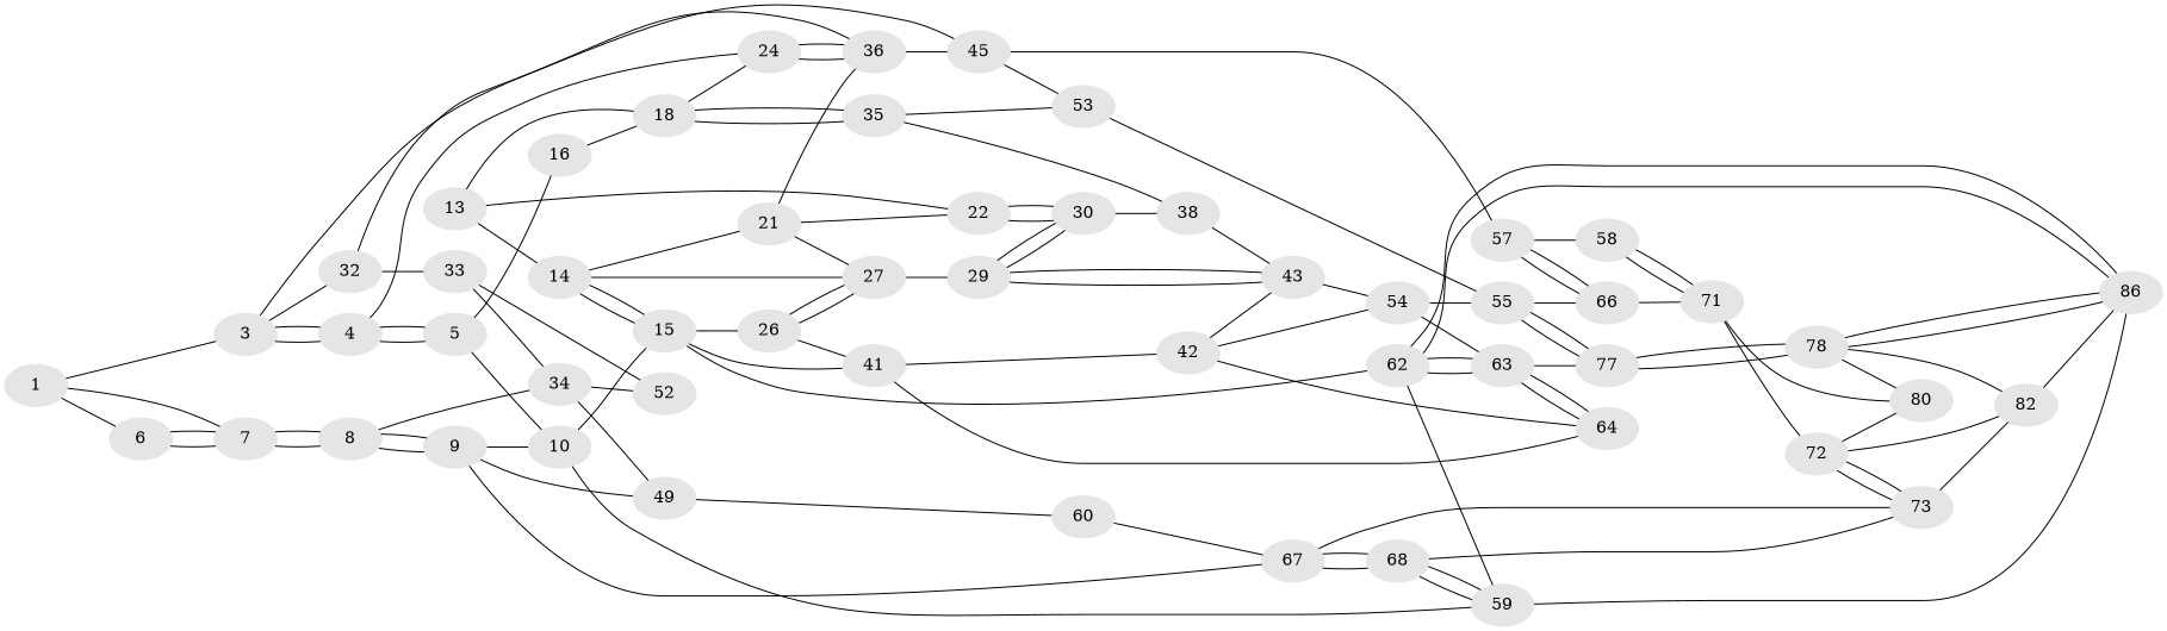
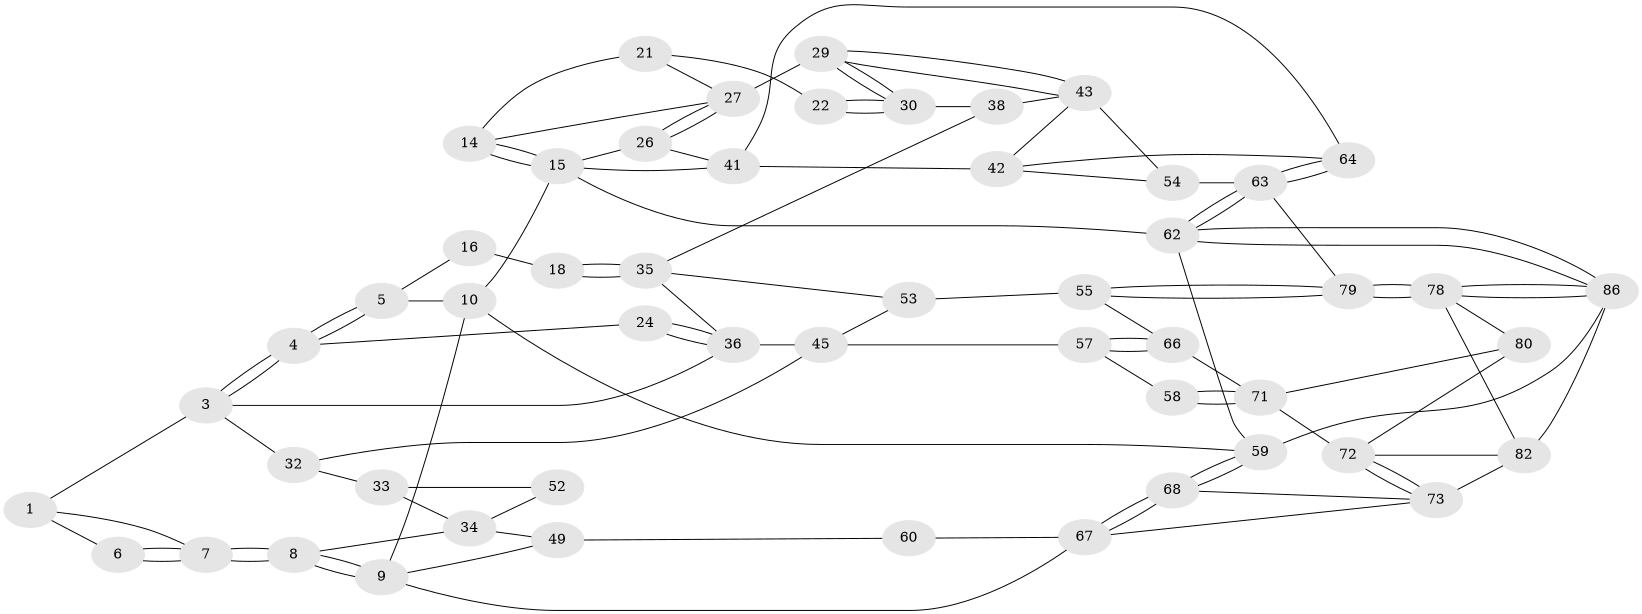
  graph {
    rankdir=LR
    node [color=gray90 style=filled]
    1 [super="+2"]
    3 [super="+31"]
    6
    7 [super="+12"]
    4
    32 [super="+47"]
    36 [super="+40"]
    8
    5 [super="+11"]
    24
    33 [super="+51"]
    45 [super="+46"]
    10
    16
    15 [super="+25"]
    n16 [label=59 super="+88"]
    18 [super="+19"]
    9 [super="+50"]
    34 [super="+48"]
    49
    67 [super="+74"]
    52 [super="+59"]
    60
    68 [super="+84"]
    73 [super="+83"]
    26
    41 [super="+61"]
    62
    86 [super="+87"]
-   13 [super="+17"]
    14 [super="+20"]
    22 [super="+23"]
    21
    27 [super="+28"]
    35 [super="+39"]
    30 [super="+37"]
    29
    42 [super="+65"]
    64
    63 [super="+76"]
    38
    53
    43 [super="+44"]
    54 [super="+70"]
    57
    55 [super="+56"]
    58
    66
    71 [super="+75"]
-   77
+   77 [label=79]
    78 [super="+79"]
    72 [super="+81"]
    80
    82 [super="+85"]
    1 -- 3
    1 -- 6
    1 -- 7
    3 -- 4
    3 -- 4
    3 -- 32
    3 -- 36
    6 -- 7 [weight=2]
    6 -- 7
    7 -- 8
    7 -- 8
    4 -- 5
    4 -- 5
    4 -- 24
    32 -- 33 [weight=2]
    32 -- 45
    36 -- 45
    8 -- 9
    8 -- 9
    8 -- 34
    5 -- 10
    5 -- 16
    24 -- 36
    24 -- 36
    33 -- 34
    33 -- 52
    45 -- 53
    45 -- 57
    10 -- 15
    10 -- n16
    16 -- 18
    15 -- 26
    15 -- 41
    15 -- 62
    n16 -- 86
-   18 -- 24
    18 -- 35
    18 -- 35
    9 -- 10
    9 -- 49
    9 -- 67
    34 -- 49
    34 -- 52
    49 -- 60
    67 -- 68
    67 -- 68
    67 -- 73
    60 -- 67
    68 -- n16 [weight=2]
    68 -- n16
    68 -- 73
    73 -- 82
    26 -- 41
    26 -- 27
    26 -- 27
    41 -- 42
    41 -- 64
    62 -- n16
    62 -- 86
    62 -- 86
    62 -- 63
    62 -- 63
-   13 -- 18
-   13 -- 14
-   13 -- 22
    14 -- 15
    14 -- 15
    14 -- 21
    14 -- 27
    22 -- 30 [weight=2]
    22 -- 30
    21 -- 22
    21 -- 27
    27 -- 29
-   21 -- 36
+   35 -- 36
    35 -- 38
    35 -- 53
    30 -- 38
    29 -- 30
    29 -- 30
    29 -- 43
    29 -- 43
    42 -- 64
    42 -- 43
    42 -- 54
    63 -- 64
    63 -- 64
    63 -- 77
    38 -- 43
    53 -- 55
    43 -- 54
    54 -- 63
-   54 -- 55
    57 -- 58
    57 -- 66
    57 -- 66
    55 -- 66
    55 -- 77
    55 -- 77
    58 -- 71
    58 -- 71
    66 -- 71
    71 -- 72
    71 -- 80
    77 -- 78
    77 -- 78
    78 -- 86
    78 -- 86
    78 -- 80
    78 -- 82
    72 -- 73
    72 -- 73
    72 -- 80
    72 -- 82
    82 -- 86
  }
